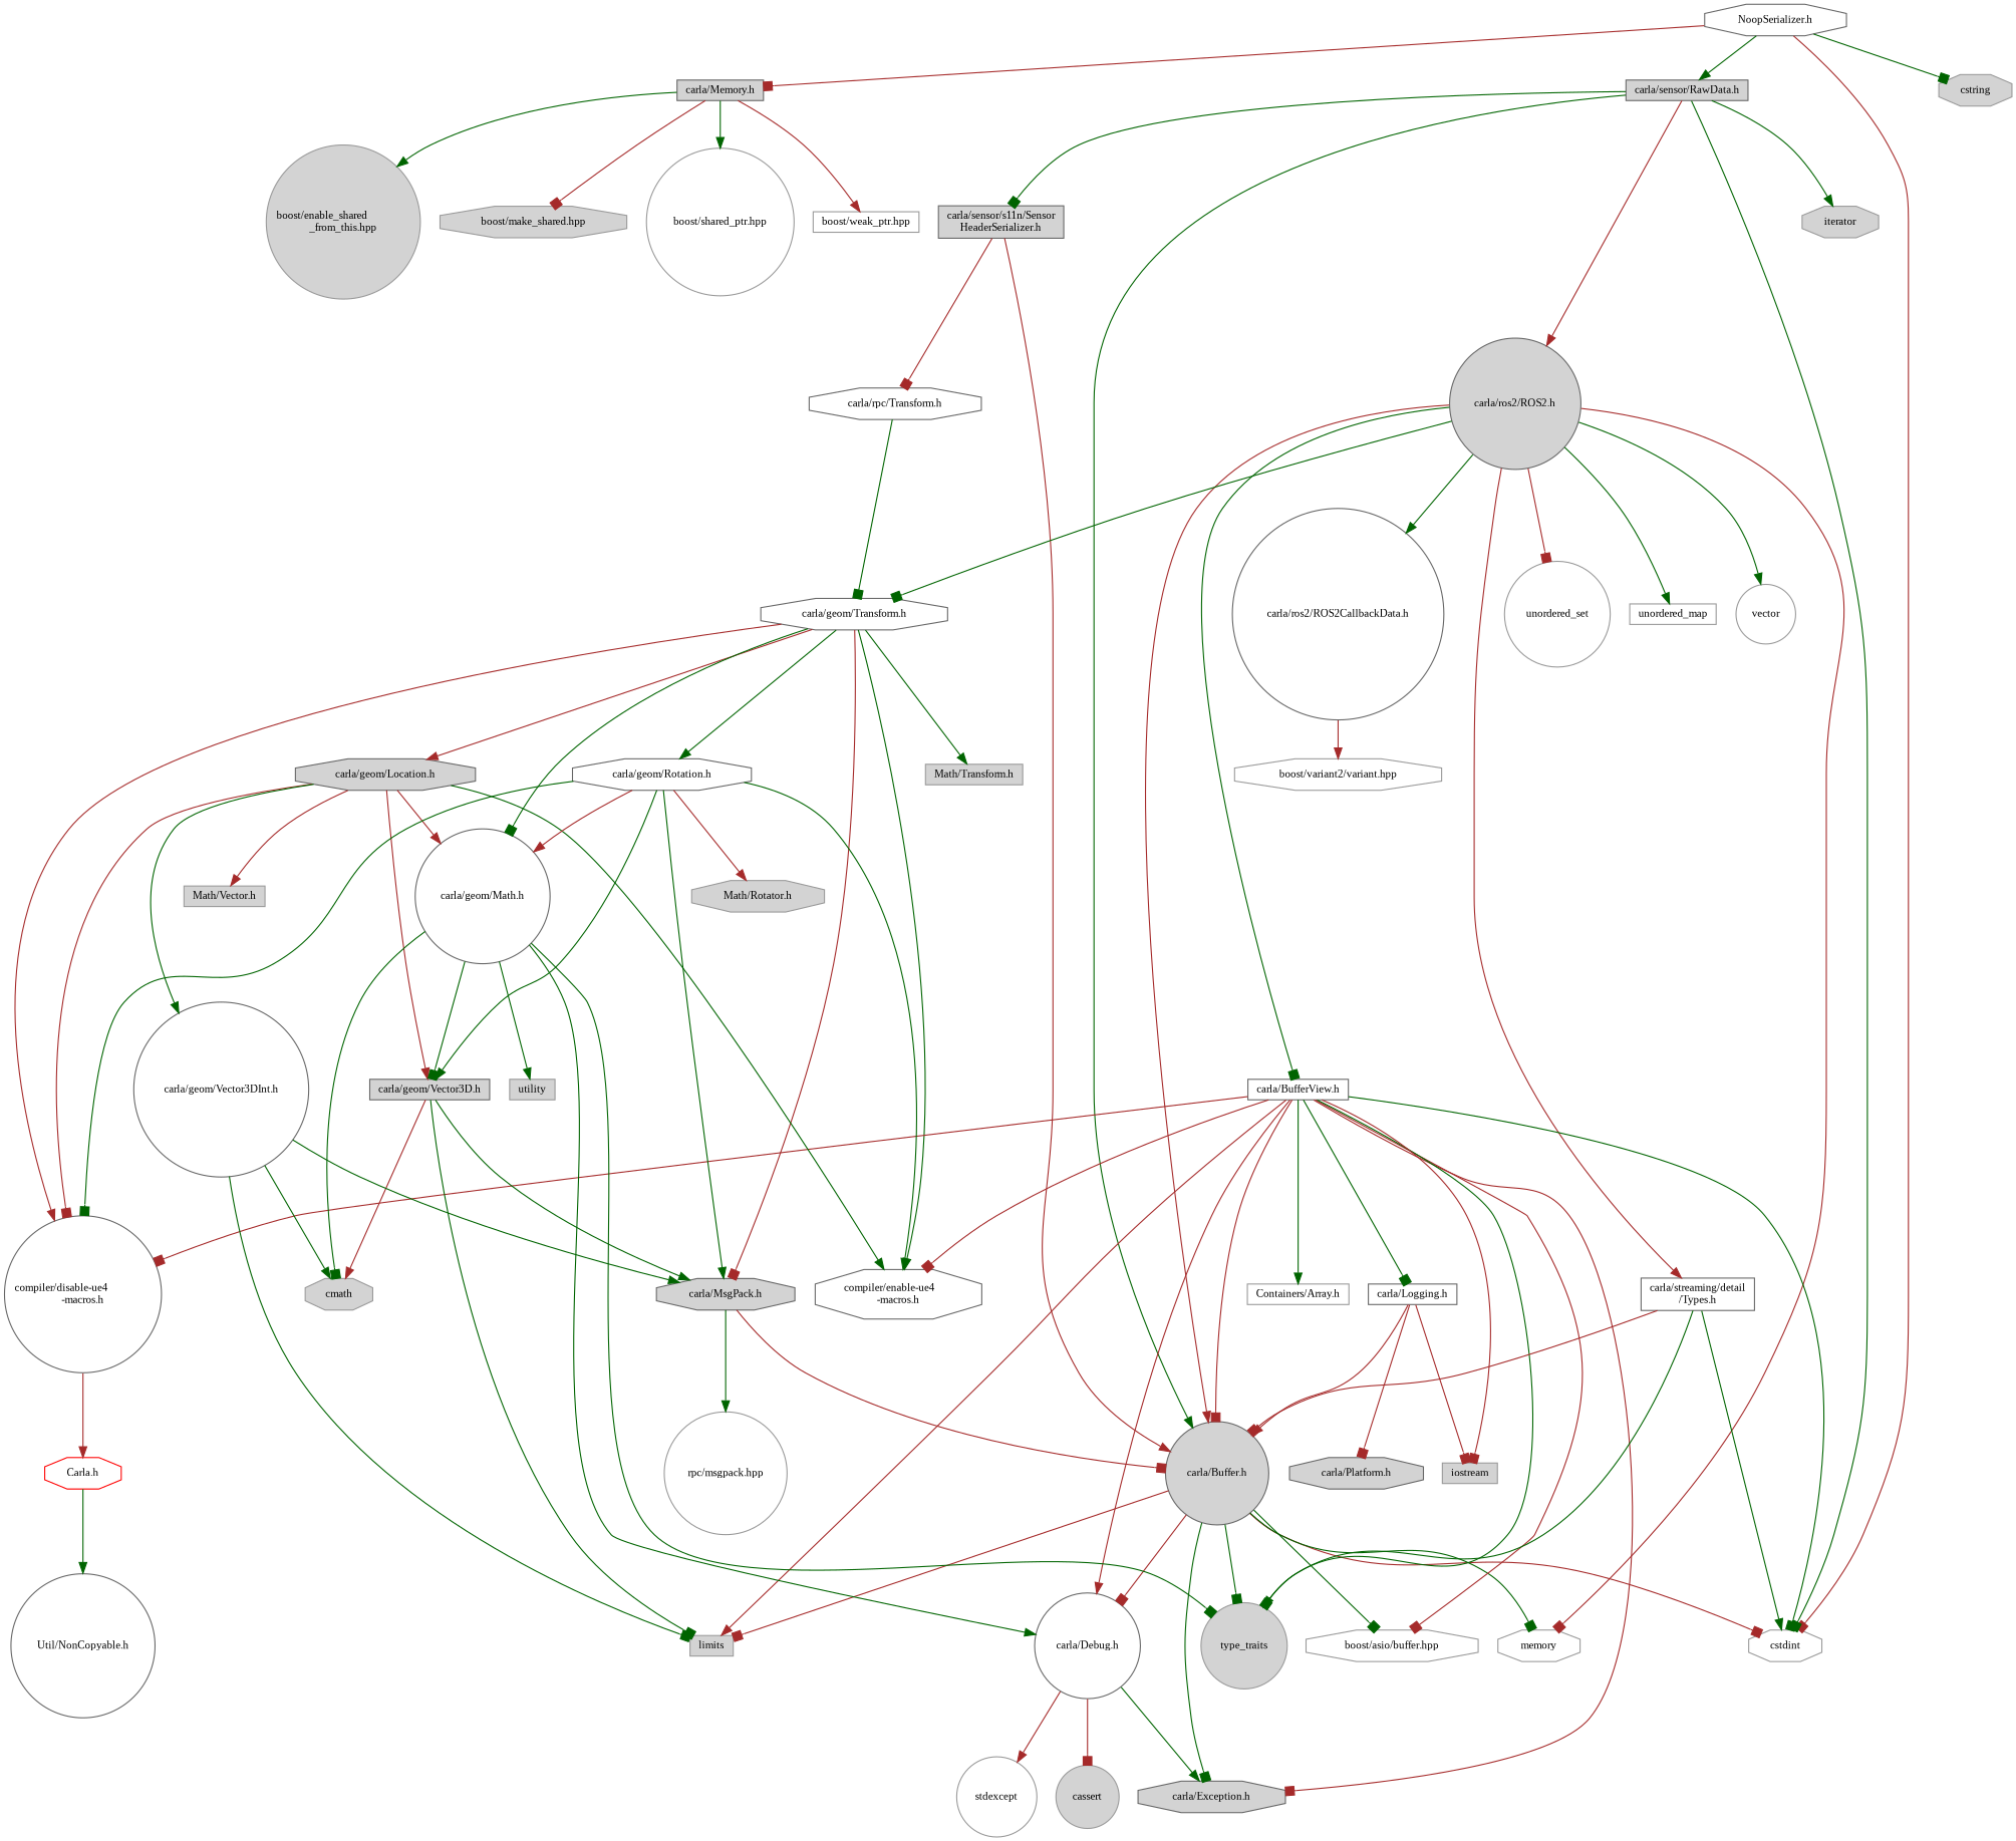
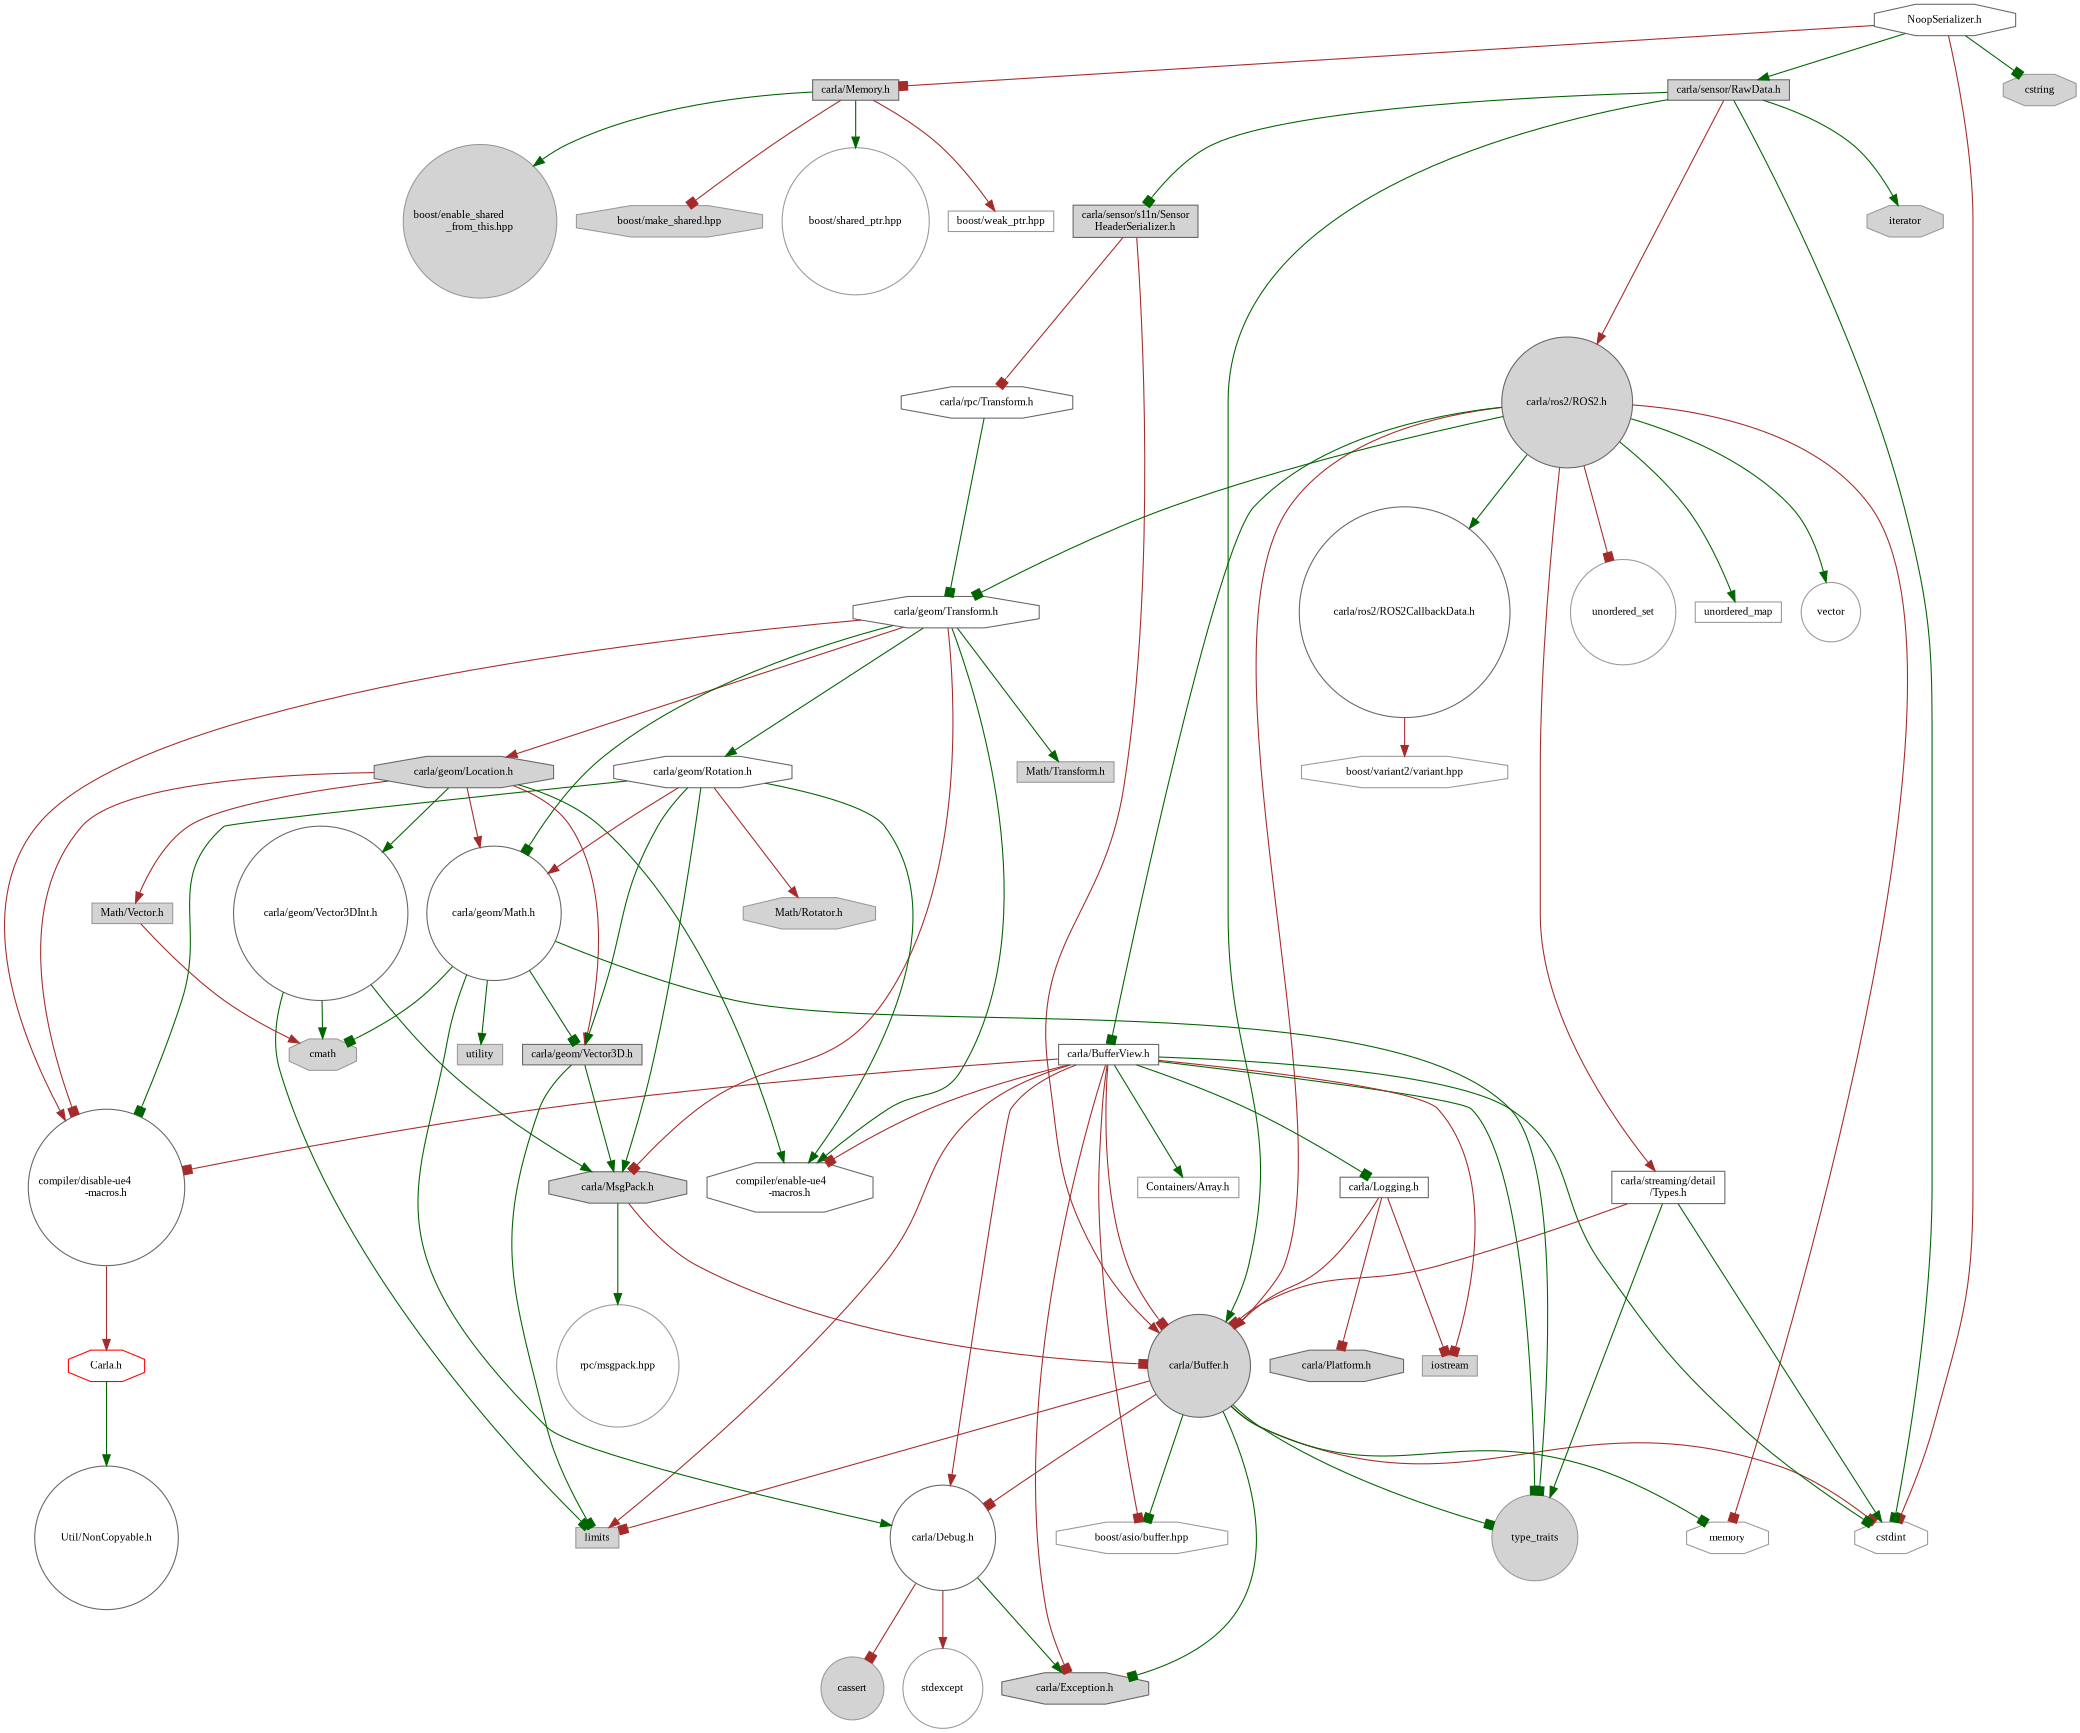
  digraph {
    fontname="Liberation Serif"
    node [color=grey60 fillcolor=white fontname="Liberation Serif" fontsize=10 shape=octagon style=filled]
    edge [arrowhead=normal color=darkgreen fontname="Liberation Serif" fontsize=10 labelfontname=Helvetica labelfontsize=10 style=solid]
    n1 [color=gray40 fontcolor=black height=0.2 label="NoopSerializer.h" width=0.4]
    n2 [color=grey40 fillcolor=lightgrey height=0.2 label="carla/Memory.h" shape=box width=0.4]
    n3 [color=grey40 fillcolor=lightgrey height=0.2 label="carla/sensor/RawData.h" shape=box width=0.4]
    n4 [height=0.2 label=cstdint width=0.4]
    n5 [fillcolor=lightgrey height=0.2 label=cstring width=0.4]
    n6 [fillcolor=lightgrey height=0.2 label="boost/enable_shared\l_from_this.hpp" shape=circle width=0.4]
    n7 [fillcolor=lightgrey height=0.2 label="boost/make_shared.hpp" width=0.4]
    n8 [height=0.2 label="boost/shared_ptr.hpp" shape=circle width=0.4]
    n9 [height=0.2 label="boost/weak_ptr.hpp" shape=box width=0.4]
    n10 [color=grey40 fillcolor=lightgrey height=0.2 label="carla/Buffer.h" shape=circle width=0.4]
    n11 [color=grey40 fillcolor=lightgrey height=0.2 label="carla/sensor/s11n/Sensor\lHeaderSerializer.h" shape=box width=0.4]
    n12 [color=grey40 fillcolor=lightgrey height=0.2 label="carla/ros2/ROS2.h" shape=circle width=0.4]
    n13 [fillcolor=lightgrey height=0.2 label=iterator width=0.4]
    n14 [color=grey40 height=0.2 label="carla/Debug.h" shape=circle width=0.4]
    n15 [color=grey40 fillcolor=lightgrey height=0.2 label="carla/Exception.h" width=0.4]
    n16 [height=0.2 label="boost/asio/buffer.hpp" width=0.4]
    n17 [fillcolor=lightgrey height=0.2 label=limits shape=box width=0.4]
    n18 [height=0.2 label=memory width=0.4]
    n19 [fillcolor=lightgrey height=0.2 label=type_traits shape=circle width=0.4]
    n20 [color=grey40 height=0.2 label="carla/rpc/Transform.h" width=0.4]
    n21 [color=grey40 height=0.2 label="carla/geom/Transform.h" width=0.4]
    n22 [color=grey40 height=0.2 label="carla/BufferView.h" shape=box width=0.4]
    n23 [color=grey40 height=0.2 label="carla/ros2/ROS2CallbackData.h" shape=circle width=0.4]
    n24 [color=grey40 height=0.2 label="carla/streaming/detail\l/Types.h" shape=box width=0.4]
    n25 [height=0.2 label=unordered_set shape=circle width=0.4]
    n26 [height=0.2 label=unordered_map shape=box width=0.4]
    n27 [height=0.2 label=vector shape=circle width=0.4]
    n28 [height=0.2 label=stdexcept shape=circle width=0.4]
    n29 [fillcolor=lightgrey height=0.2 label=cassert shape=circle width=0.4]
    n30 [color=grey40 height=0.2 label="carla/Logging.h" shape=box width=0.4]
    n31 [color=grey40 fillcolor=lightgrey height=0.2 label="carla/Platform.h" width=0.4]
    n32 [fillcolor=lightgrey height=0.2 label=iostream shape=box width=0.4]
    n33 [color=grey40 fillcolor=lightgrey height=0.2 label="carla/MsgPack.h" width=0.4]
    n34 [color=grey40 fillcolor=lightgrey height=0.2 label="carla/geom/Location.h" width=0.4]
    n35 [color=grey40 height=0.2 label="carla/geom/Math.h" shape=circle width=0.4]
    n36 [color=grey40 height=0.2 label="compiler/enable-ue4\l-macros.h" width=0.4]
    n37 [color=grey40 height=0.2 label="compiler/disable-ue4\l-macros.h" shape=circle width=0.4]
    n38 [color=grey40 height=0.2 label="carla/geom/Rotation.h" width=0.4]
    n39 [fillcolor=lightgrey height=0.2 label="Math/Transform.h" shape=box width=0.4]
    n40 [height=0.2 label="rpc/msgpack.hpp" shape=circle width=0.4]
    n41 [color=grey40 fillcolor=lightgrey height=0.2 label="carla/geom/Vector3D.h" shape=box width=0.4]
    n42 [color=grey40 height=0.2 label="carla/geom/Vector3DInt.h" shape=circle width=0.4]
    n43 [fillcolor=lightgrey height=0.2 label="Math/Vector.h" shape=box width=0.4]
    n44 [fillcolor=lightgrey height=0.2 label=cmath width=0.4]
    n45 [fillcolor=lightgrey height=0.2 label=utility shape=box width=0.4]
    n46 [color=red height=0.2 label="Carla.h" width=0.4]
    n47 [fillcolor=lightgrey height=0.2 label="Math/Rotator.h" width=0.4]
    n48 [color=grey40 height=0.2 label="Util/NonCopyable.h" shape=circle width=0.4]
    n49 [height=0.2 label="Containers/Array.h" shape=box width=0.4]
    n50 [height=0.2 label="boost/variant2/variant.hpp" width=0.4]
    n1 -> n2 [arrowhead=box color=brown]
    n1 -> n3
    n1 -> n4 [arrowhead=box color=brown]
    n1 -> n5 [arrowhead=box]
    n2 -> n6
    n2 -> n7 [arrowhead=box color=brown]
    n2 -> n8
    n2 -> n9 [color=brown]
    n3 -> n4 [arrowhead=box]
    n3 -> n10
    n3 -> n11 [arrowhead=box]
    n3 -> n12 [color=brown]
    n3 -> n13
    n10 -> n4 [arrowhead=box color=brown]
    n10 -> n14 [arrowhead=box color=brown]
    n10 -> n15 [arrowhead=box]
    n10 -> n16 [arrowhead=box]
    n10 -> n17 [arrowhead=box color=brown]
    n10 -> n18 [arrowhead=box]
    n10 -> n19 [arrowhead=box]
    n11 -> n10 [color=brown]
    n11 -> n20 [arrowhead=box color=brown]
    n12 -> n10 [color=brown]
    n12 -> n18 [arrowhead=box color=brown]
    n12 -> n21 [arrowhead=box]
    n12 -> n22 [arrowhead=box]
    n12 -> n23
    n12 -> n24 [color=brown]
    n12 -> n25 [arrowhead=box color=brown]
    n12 -> n26
    n12 -> n27
    n14 -> n15
    n14 -> n28 [color=brown]
    n14 -> n29 [arrowhead=box color=brown]
    n20 -> n21 [arrowhead=box]
    n21 -> n33 [arrowhead=box color=brown]
    n21 -> n34 [color=brown]
    n21 -> n35 [arrowhead=box]
    n21 -> n36
    n21 -> n37 [color=brown]
    n21 -> n38
    n21 -> n39
    n22 -> n4 [arrowhead=box]
    n22 -> n10 [arrowhead=box color=brown]
    n22 -> n14 [color=brown]
    n22 -> n15 [arrowhead=box color=brown]
    n22 -> n16 [arrowhead=box color=brown]
    n22 -> n17 [color=brown]
    n22 -> n19 [arrowhead=box]
    n22 -> n30 [arrowhead=box]
    n22 -> n32 [arrowhead=box color=brown]
    n22 -> n36 [arrowhead=box color=brown]
    n22 -> n37 [arrowhead=box color=brown]
    n22 -> n49
    n23 -> n50 [color=brown]
    n24 -> n4
    n24 -> n10 [arrowhead=box color=brown]
    n24 -> n19
    n30 -> n10 [color=brown]
    n30 -> n31 [arrowhead=box color=brown]
    n30 -> n32 [arrowhead=box color=brown]
    n33 -> n10 [arrowhead=box color=brown]
    n33 -> n40
    n34 -> n35 [color=brown]
    n34 -> n36
    n34 -> n37 [arrowhead=box color=brown]
    n34 -> n41 [color=brown]
    n34 -> n42
    n34 -> n43 [color=brown]
    n35 -> n14
    n35 -> n19 [arrowhead=box]
    n35 -> n41 [arrowhead=box]
    n35 -> n44 [arrowhead=box]
    n35 -> n45
    n37 -> n46 [color=brown]
    n38 -> n33
    n38 -> n35 [color=brown]
    n38 -> n36
    n38 -> n37 [arrowhead=box]
    n38 -> n41
    n38 -> n47 [color=brown]
    n41 -> n17 [arrowhead=box]
    n41 -> n33
-   n41 -> n44 [color=brown]
+   n43 -> n44 [color=brown]
    n42 -> n17 [arrowhead=box]
    n42 -> n33
    n42 -> n44
    n46 -> n48
  }
